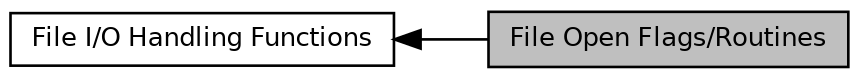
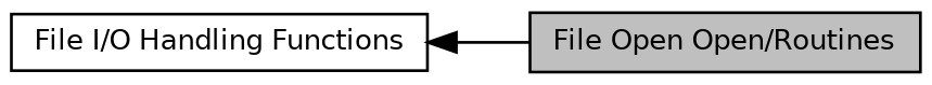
  digraph {
    rankdir=LR
    node [color=black fontname=Helvetica fontsize=10 shape=record style=filled]
-   n1 [fillcolor=grey75 fontcolor=black height=0.2 label="File Open Flags/Routines" width=0.4]
+   n1 [fillcolor=grey75 fontcolor=black height=0.2 label="File Open Open/Routines" width=0.4]
    n2 [fillcolor=white height=0.2 label="File I/O Handling Functions" width=0.4]
    n2 -> n1 [dir=back fontname=Helvetica fontsize=10 labelfontname=Helvetica labelfontsize=10 shape=plaintext style=solid]
  }
